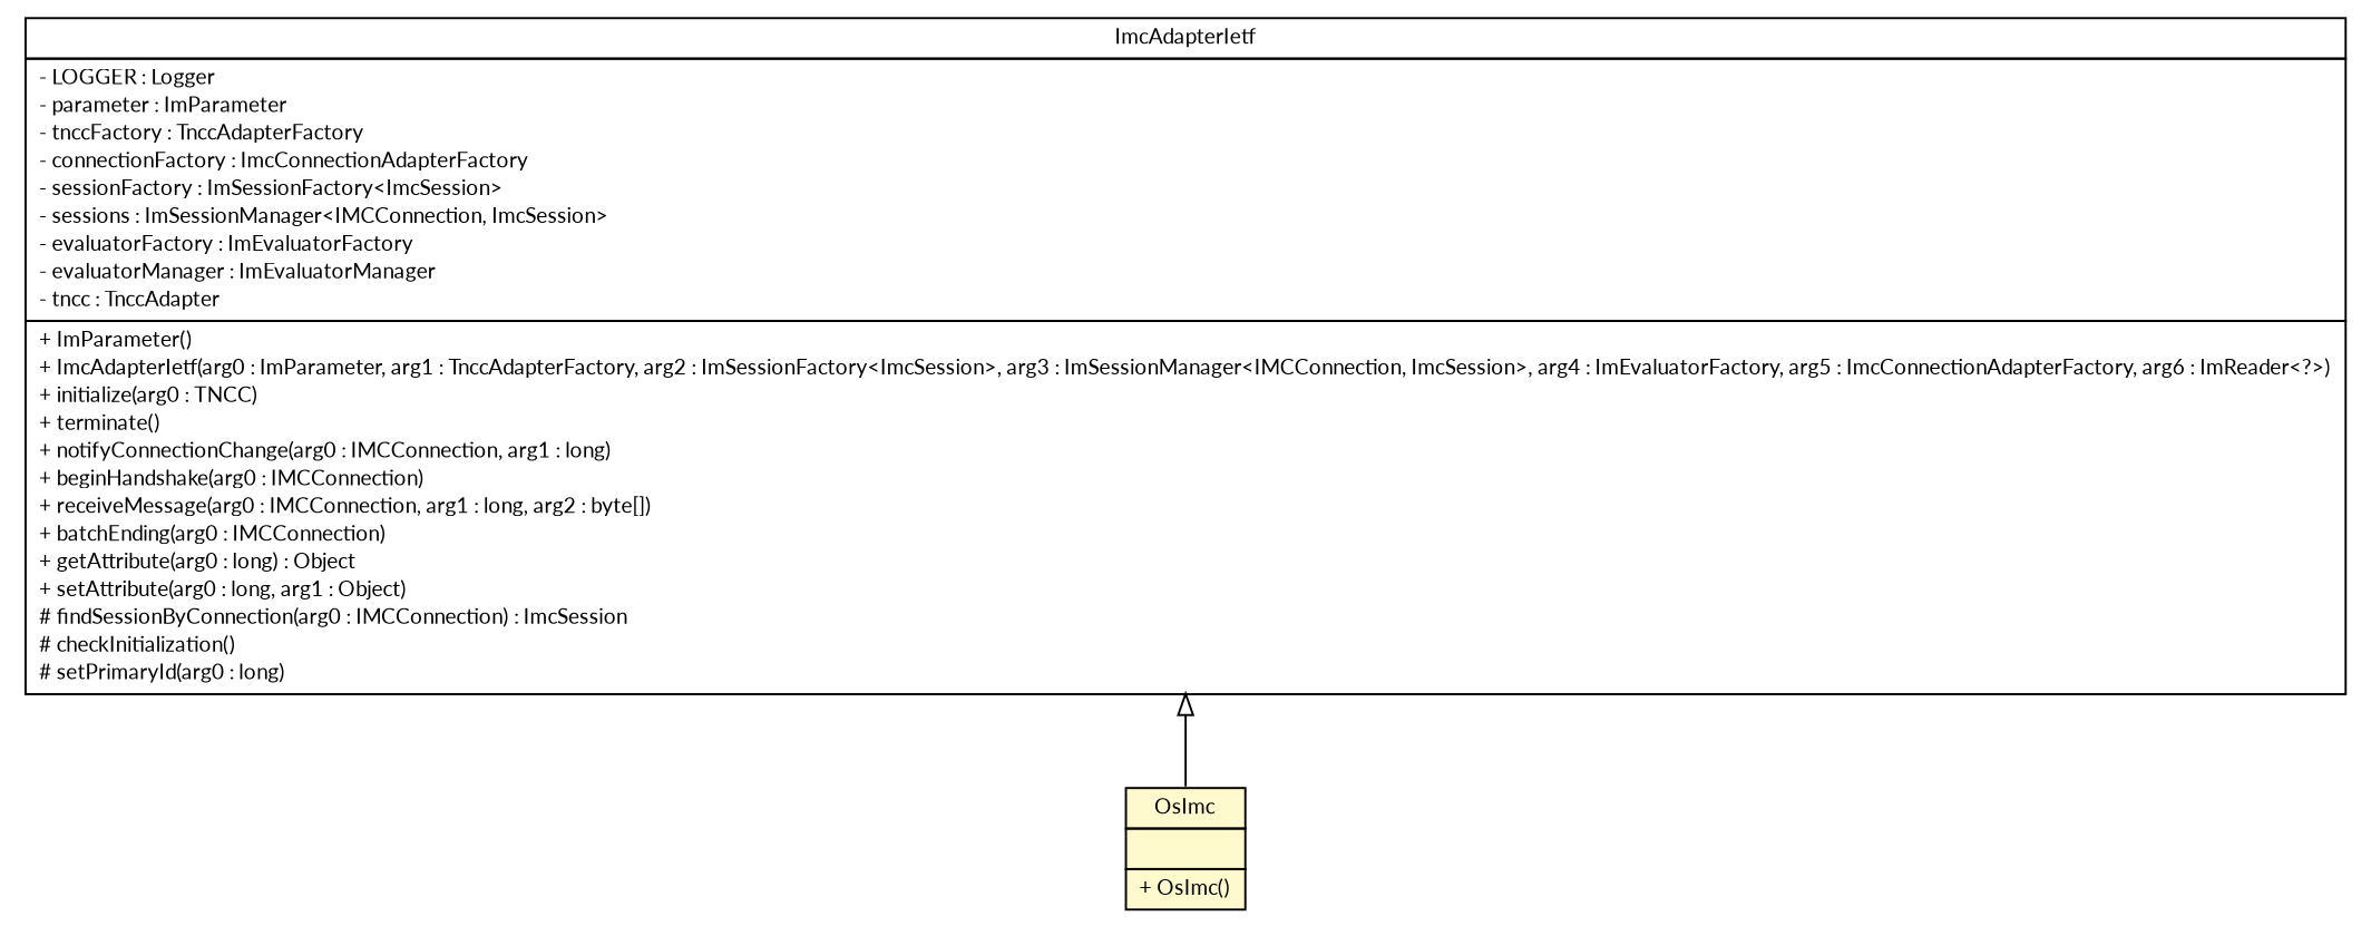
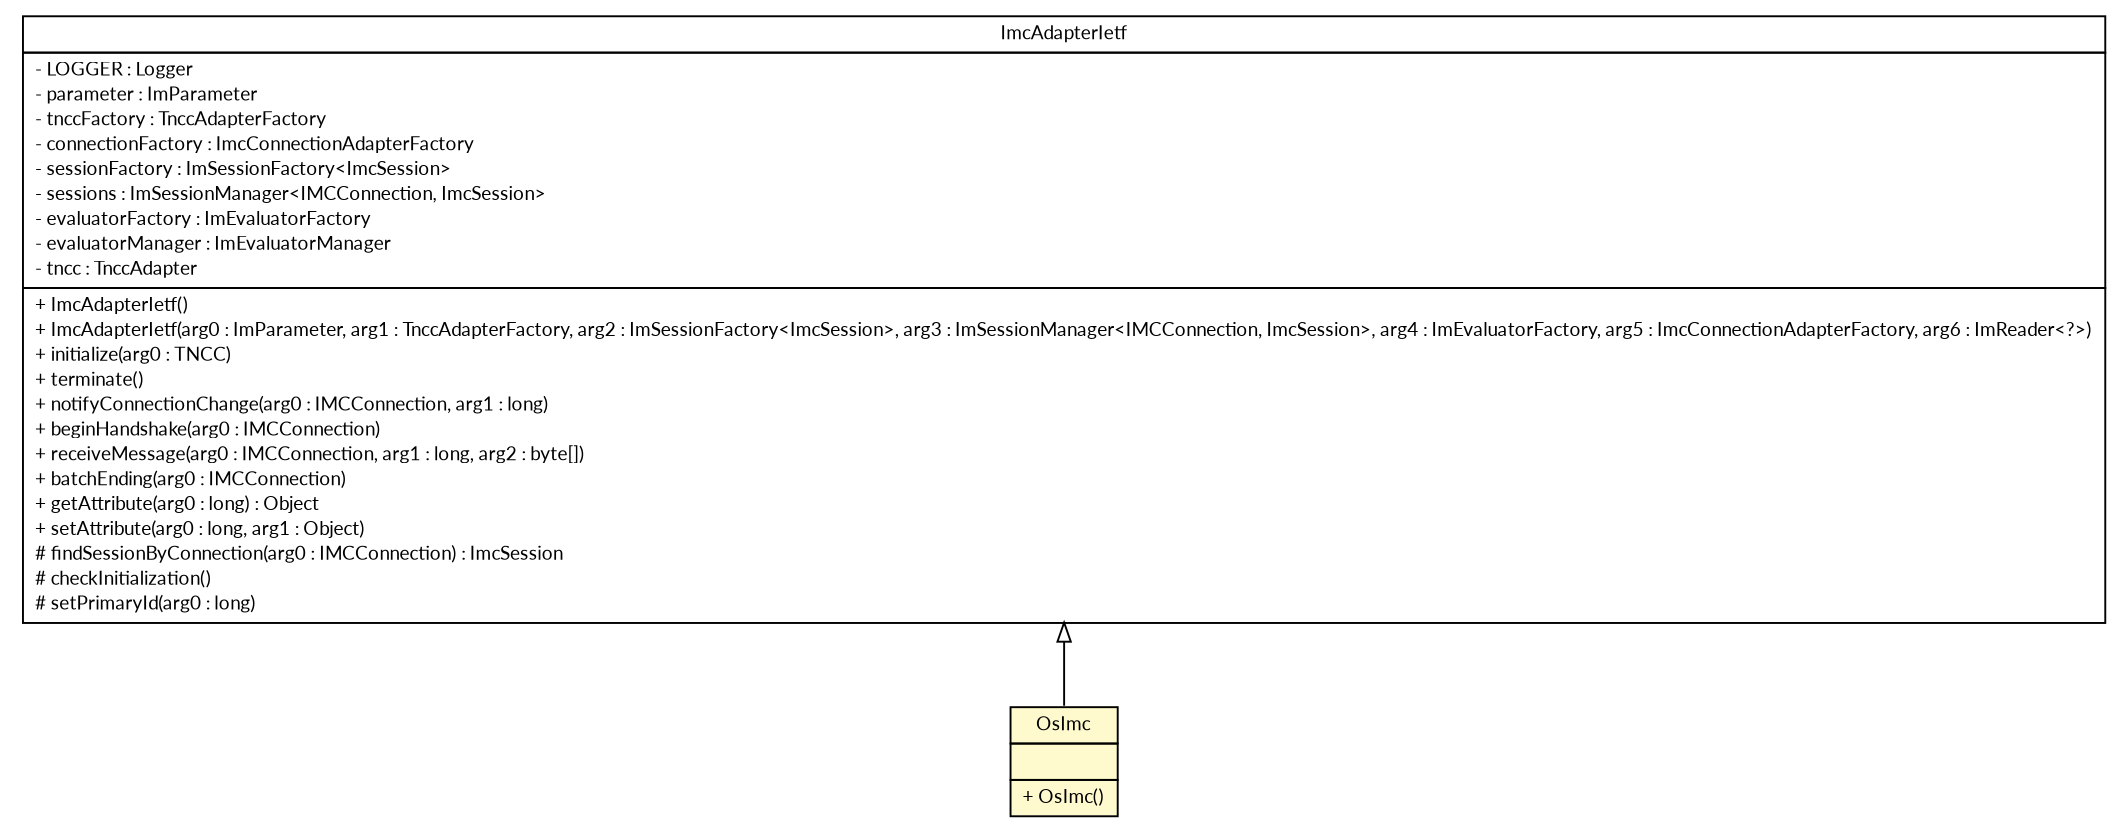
  digraph {
    nodesep=0.25
    ranksep=0.5
    fontname=Lato
    node [fontcolor=black fontname=Lato fontsize=10.0 shape=plaintext]
    n1 [label=<<table title="de.hsbremen.tc.tnc.im.example.OsImc" border="0" cellborder="1" cellspacing="0" cellpadding="2" port="p" bgcolor="lemonChiffon" href="./OsImc.html"> 		<tr><td><table border="0" cellspacing="0" cellpadding="1"> <tr><td align="center" balign="center"> OsImc </td></tr> 		</table></td></tr> 		<tr><td><table border="0" cellspacing="0" cellpadding="1"> <tr><td align="left" balign="left">  </td></tr> 		</table></td></tr> 		<tr><td><table border="0" cellspacing="0" cellpadding="1"> <tr><td align="left" balign="left"> + OsImc() </td></tr> 		</table></td></tr> 		</table>>]
-   n2 [label=<<table title="de.hsbremen.tc.tnc.im.adapter.imc.ImcAdapterIetf" border="0" cellborder="1" cellspacing="0" cellpadding="2" port="p" href="http://java.sun.com/j2se/1.4.2/docs/api/de/hsbremen/tc/tnc/im/adapter/imc/ImcAdapterIetf.html"> 		<tr><td><table border="0" cellspacing="0" cellpadding="1"> <tr><td align="center" balign="center"> ImcAdapterIetf </td></tr> 		</table></td></tr> 		<tr><td><table border="0" cellspacing="0" cellpadding="1"> <tr><td align="left" balign="left"> - LOGGER : Logger </td></tr> <tr><td align="left" balign="left"> - parameter : ImParameter </td></tr> <tr><td align="left" balign="left"> - tnccFactory : TnccAdapterFactory </td></tr> <tr><td align="left" balign="left"> - connectionFactory : ImcConnectionAdapterFactory </td></tr> <tr><td align="left" balign="left"> - sessionFactory : ImSessionFactory&lt;ImcSession&gt; </td></tr> <tr><td align="left" balign="left"> - sessions : ImSessionManager&lt;IMCConnection, ImcSession&gt; </td></tr> <tr><td align="left" balign="left"> - evaluatorFactory : ImEvaluatorFactory </td></tr> <tr><td align="left" balign="left"> - evaluatorManager : ImEvaluatorManager </td></tr> <tr><td align="left" balign="left"> - tncc : TnccAdapter </td></tr> 		</table></td></tr> 		<tr><td><table border="0" cellspacing="0" cellpadding="1"> <tr><td align="left" balign="left"> + ImParameter() </td></tr> <tr><td align="left" balign="left"> + ImcAdapterIetf(arg0 : ImParameter, arg1 : TnccAdapterFactory, arg2 : ImSessionFactory&lt;ImcSession&gt;, arg3 : ImSessionManager&lt;IMCConnection, ImcSession&gt;, arg4 : ImEvaluatorFactory, arg5 : ImcConnectionAdapterFactory, arg6 : ImReader&lt;?&gt;) </td></tr> <tr><td align="left" balign="left"> + initialize(arg0 : TNCC) </td></tr> <tr><td align="left" balign="left"> + terminate() </td></tr> <tr><td align="left" balign="left"> + notifyConnectionChange(arg0 : IMCConnection, arg1 : long) </td></tr> <tr><td align="left" balign="left"> + beginHandshake(arg0 : IMCConnection) </td></tr> <tr><td align="left" balign="left"> + receiveMessage(arg0 : IMCConnection, arg1 : long, arg2 : byte[]) </td></tr> <tr><td align="left" balign="left"> + batchEnding(arg0 : IMCConnection) </td></tr> <tr><td align="left" balign="left"> + getAttribute(arg0 : long) : Object </td></tr> <tr><td align="left" balign="left"> + setAttribute(arg0 : long, arg1 : Object) </td></tr> <tr><td align="left" balign="left"> # findSessionByConnection(arg0 : IMCConnection) : ImcSession </td></tr> <tr><td align="left" balign="left"> # checkInitialization() </td></tr> <tr><td align="left" balign="left"> # setPrimaryId(arg0 : long) </td></tr> 		</table></td></tr> 		</table>>]
+   n2 [label=<<table title="de.hsbremen.tc.tnc.im.adapter.imc.ImcAdapterIetf" border="0" cellborder="1" cellspacing="0" cellpadding="2" port="p" href="http://java.sun.com/j2se/1.4.2/docs/api/de/hsbremen/tc/tnc/im/adapter/imc/ImcAdapterIetf.html"> 		<tr><td><table border="0" cellspacing="0" cellpadding="1"> <tr><td align="center" balign="center"> ImcAdapterIetf </td></tr> 		</table></td></tr> 		<tr><td><table border="0" cellspacing="0" cellpadding="1"> <tr><td align="left" balign="left"> - LOGGER : Logger </td></tr> <tr><td align="left" balign="left"> - parameter : ImParameter </td></tr> <tr><td align="left" balign="left"> - tnccFactory : TnccAdapterFactory </td></tr> <tr><td align="left" balign="left"> - connectionFactory : ImcConnectionAdapterFactory </td></tr> <tr><td align="left" balign="left"> - sessionFactory : ImSessionFactory&lt;ImcSession&gt; </td></tr> <tr><td align="left" balign="left"> - sessions : ImSessionManager&lt;IMCConnection, ImcSession&gt; </td></tr> <tr><td align="left" balign="left"> - evaluatorFactory : ImEvaluatorFactory </td></tr> <tr><td align="left" balign="left"> - evaluatorManager : ImEvaluatorManager </td></tr> <tr><td align="left" balign="left"> - tncc : TnccAdapter </td></tr> 		</table></td></tr> 		<tr><td><table border="0" cellspacing="0" cellpadding="1"> <tr><td align="left" balign="left"> + ImcAdapterIetf() </td></tr> <tr><td align="left" balign="left"> + ImcAdapterIetf(arg0 : ImParameter, arg1 : TnccAdapterFactory, arg2 : ImSessionFactory&lt;ImcSession&gt;, arg3 : ImSessionManager&lt;IMCConnection, ImcSession&gt;, arg4 : ImEvaluatorFactory, arg5 : ImcConnectionAdapterFactory, arg6 : ImReader&lt;?&gt;) </td></tr> <tr><td align="left" balign="left"> + initialize(arg0 : TNCC) </td></tr> <tr><td align="left" balign="left"> + terminate() </td></tr> <tr><td align="left" balign="left"> + notifyConnectionChange(arg0 : IMCConnection, arg1 : long) </td></tr> <tr><td align="left" balign="left"> + beginHandshake(arg0 : IMCConnection) </td></tr> <tr><td align="left" balign="left"> + receiveMessage(arg0 : IMCConnection, arg1 : long, arg2 : byte[]) </td></tr> <tr><td align="left" balign="left"> + batchEnding(arg0 : IMCConnection) </td></tr> <tr><td align="left" balign="left"> + getAttribute(arg0 : long) : Object </td></tr> <tr><td align="left" balign="left"> + setAttribute(arg0 : long, arg1 : Object) </td></tr> <tr><td align="left" balign="left"> # findSessionByConnection(arg0 : IMCConnection) : ImcSession </td></tr> <tr><td align="left" balign="left"> # checkInitialization() </td></tr> <tr><td align="left" balign="left"> # setPrimaryId(arg0 : long) </td></tr> 		</table></td></tr> 		</table>>]
    n2 -> n1 [arrowtail=empty dir=back fontname=Lato fontsize=10 headport=p labelfontname=Helvetica labelfontsize=10 tailport=p]
  }
